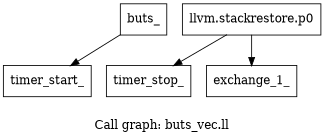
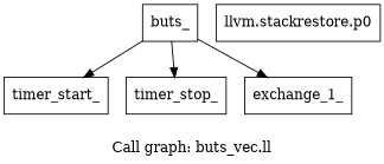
  digraph {
    label="Call graph: buts_vec.ll"
    node [shape=record]
    n1 [label="{buts_}"]
    n2 [label="{timer_start_}"]
    n3 [label="{exchange_1_}"]
    n4 [label="{timer_stop_}"]
    n5 [label="{llvm.stackrestore.p0}"]
    n1 -> n2
-   n5 -> n3
-   n5 -> n4
+   n1 -> n3
+   n1 -> n4
  }
